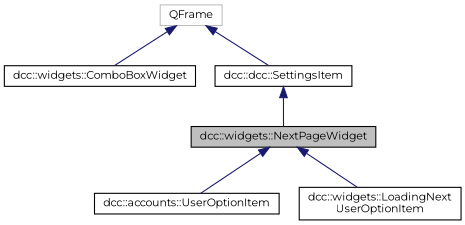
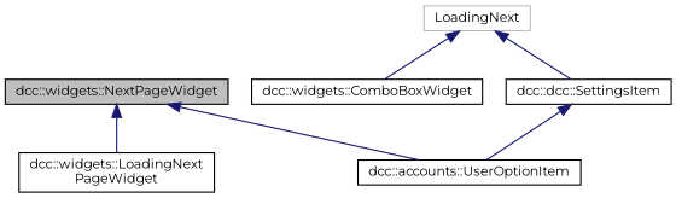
  digraph {
    fontname=Montserrat
    rankdir=TB
    node [color=black fillcolor=white fontname=Montserrat fontsize=10 shape=record style=filled]
    edge [color=midnightblue dir=back fontname=Montserrat fontsize=10 labelfontname=Helvetica labelfontsize=10 style=solid]
    n1 [fillcolor=grey75 fontcolor=black height=0.2 label="dcc::widgets::NextPageWidget" width=0.4]
    n2 [height=0.2 label="dcc::accounts::UserOptionItem" width=0.4]
-   n3 [height=0.2 label="dcc::widgets::LoadingNext\lUserOptionItem" width=0.4]
+   n3 [height=0.2 label="dcc::widgets::LoadingNext\lPageWidget" width=0.4]
    n4 [height=0.2 label="dcc::widgets::ComboBoxWidget" width=0.4]
    n5 [height=0.2 label="dcc::dcc::SettingsItem" width=0.4]
-   n6 [color=grey75 height=0.2 label=QFrame width=0.4]
+   n6 [color=grey75 height=0.2 label=LoadingNext width=0.4]
    n1 -> n2
    n1 -> n3
-   n5 -> n1
+   n5 -> n2
    n6 -> n4
    n6 -> n5
  }
